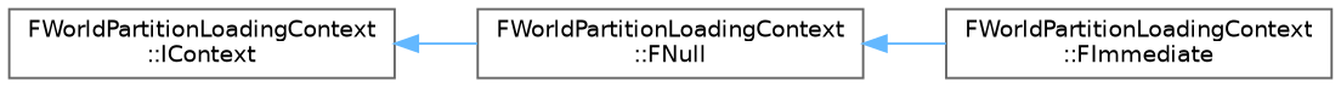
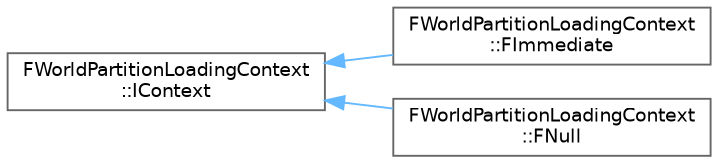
  digraph {
    rankdir=LR
    node [color=grey40 fillcolor=white fontname=Helvetica fontsize=10 shape=box style=filled]
    edge [color=steelblue1 dir=back fontname=Helvetica fontsize=10 labelfontname=Helvetica labelfontsize=10 style=solid]
    n1 [height=0.2 label="FWorldPartitionLoadingContext\l::IContext" width=0.4]
    n2 [height=0.2 label="FWorldPartitionLoadingContext\l::FImmediate" width=0.4]
    n3 [height=0.2 label="FWorldPartitionLoadingContext\l::FNull" width=0.4]
-   n3 -> n2
+   n1 -> n2
    n1 -> n3
  }
